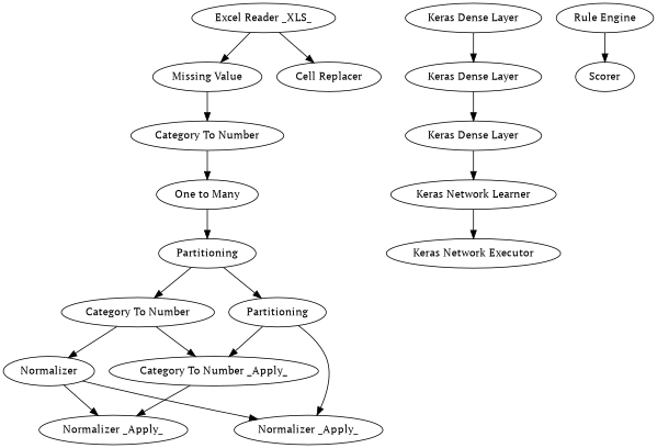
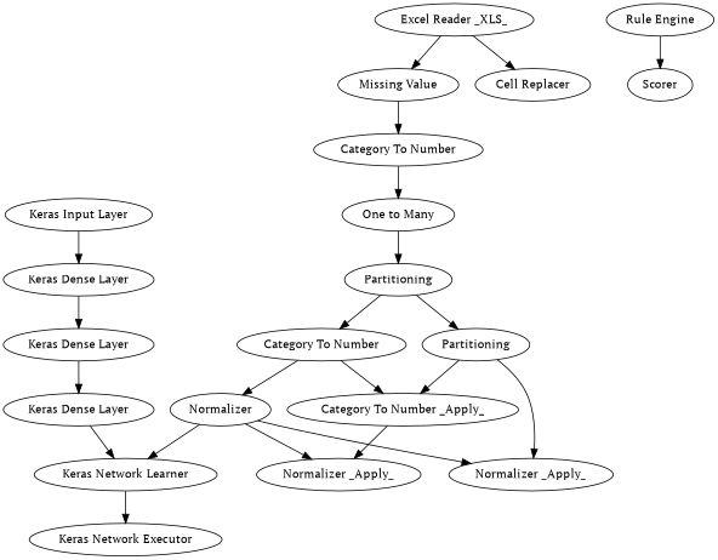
  digraph {
    fontname="PT Serif"
    rankdir=TB
    node [fontname="PT Serif"]
    edge [fontname="PT Serif"]
    n1 [label=Normalizer]
    n2 [label="Keras Network Learner"]
    n3 [label="Normalizer _Apply_"]
    n4 [label="Normalizer _Apply_"]
    n5 [label="Keras Network Executor"]
    n6 [label="One to Many"]
    n7 [label=Partitioning]
    n8 [label="Category To Number"]
    n9 [label=Partitioning]
    n10 [label="Category To Number _Apply_"]
    n11 [label="Category To Number"]
    n12 [label="Keras Dense Layer"]
    n13 [label="Keras Dense Layer"]
    n14 [label="Keras Dense Layer"]
    n15 [label="Missing Value"]
    n16 [label="Rule Engine"]
    n17 [label=Scorer]
    n18 [label="Cell Replacer"]
    n19 [label="Excel Reader _XLS_"]
+   n20 [label="Keras Input Layer"]
+   n1 -> n2
    n1 -> n3
    n1 -> n4
    n2 -> n5
    n6 -> n7
    n7 -> n8
    n7 -> n9
    n8 -> n1
    n8 -> n10
    n9 -> n4
    n9 -> n10
    n10 -> n3
    n11 -> n6
    n12 -> n13
    n13 -> n14
    n14 -> n2
    n15 -> n11
    n16 -> n17
    n19 -> n15
    n19 -> n18
+   n20 -> n12
  }
